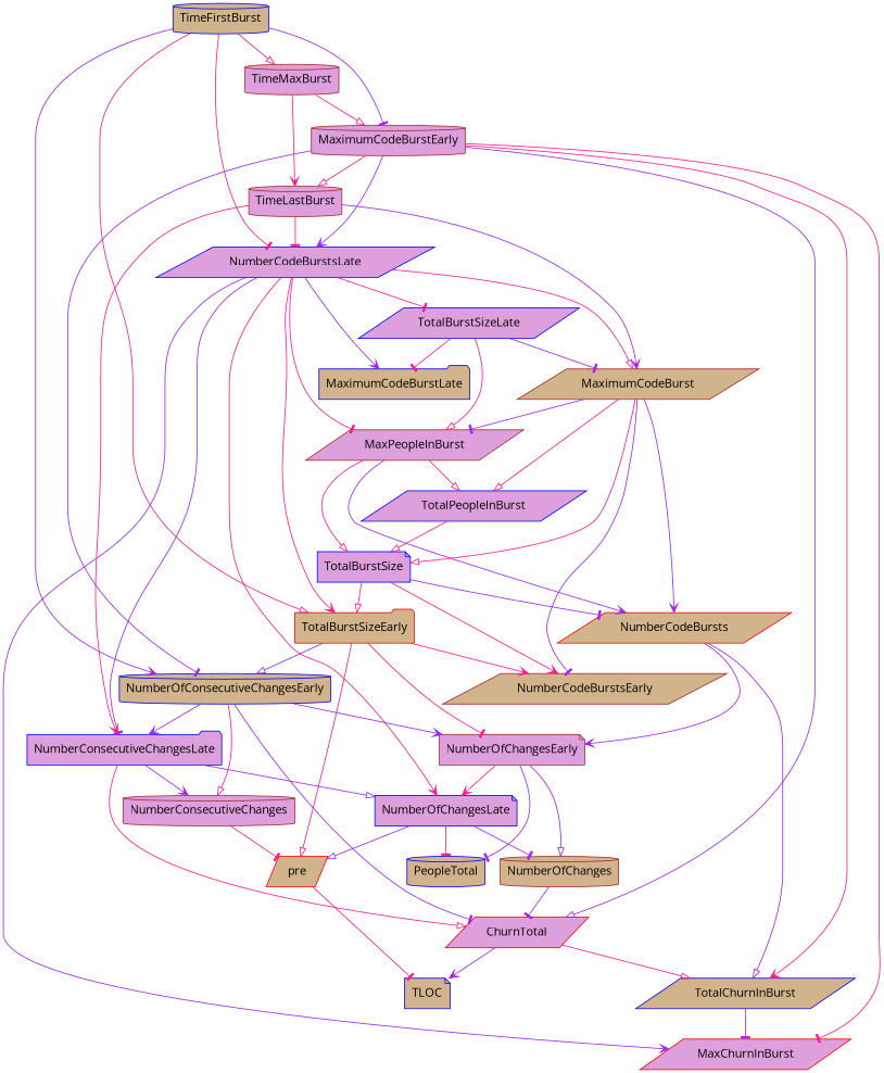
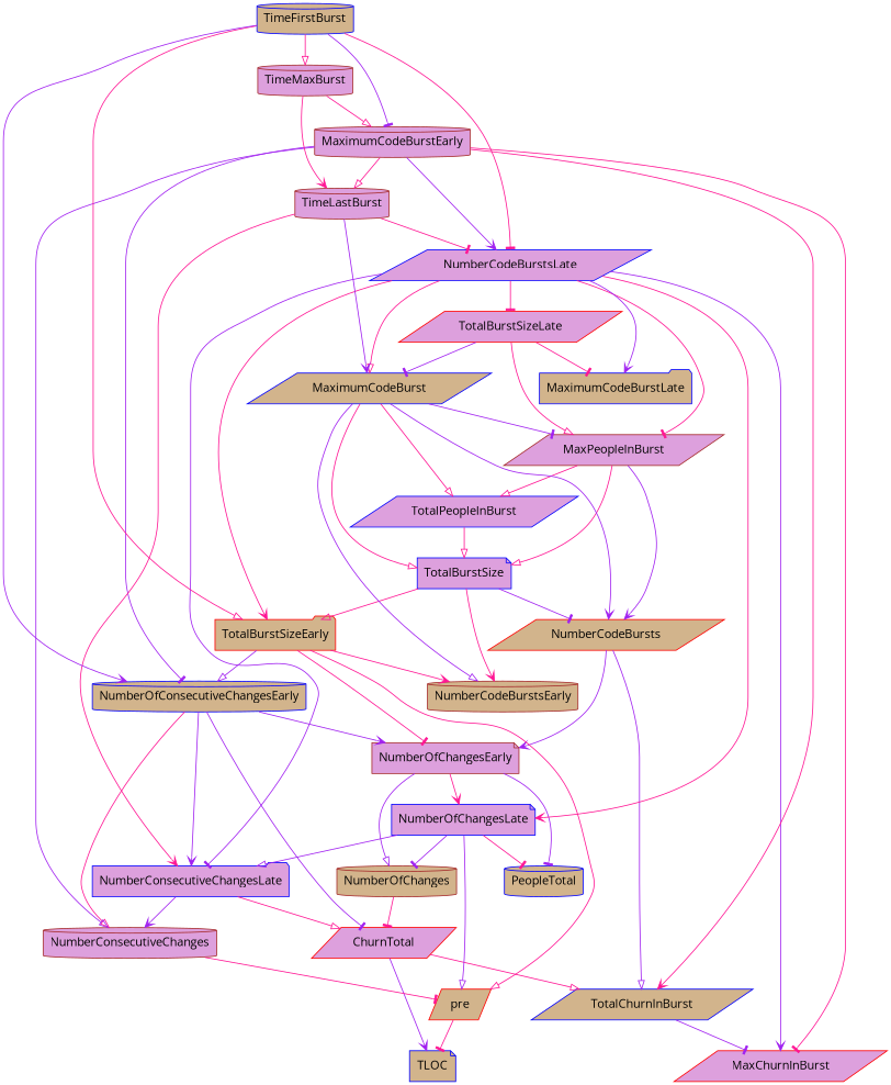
  digraph {
    fontname="Open Sans"
    node [color=blue fillcolor=plum fontname="Open Sans" shape=parallelogram style=filled]
    edge [arrowhead=onormal color=deeppink fontname="Open Sans"]
    TotalBurstSize [shape=note]
    TotalPeopleInBurst
    NumberCodeBursts [color=red fillcolor=tan]
    TotalBurstSizeEarly [color=red fillcolor=tan shape=folder]
-   NumberCodeBurstsEarly [color=brown fillcolor=tan]
+   NumberCodeBurstsEarly [color=brown fillcolor=tan shape=cylinder]
    NumberOfChanges [color=brown fillcolor=tan shape=cylinder]
    ChurnTotal [color=red]
    TotalChurnInBurst [fillcolor=tan]
    TLOC [fillcolor=tan shape=note]
    MaxPeopleInBurst [color=brown]
    NumberOfChangesEarly [color=brown shape=note]
-   TotalBurstSizeLate
+   TotalBurstSizeLate [color=red]
    MaximumCodeBurstLate [fillcolor=tan shape=folder]
-   MaximumCodeBurst [color=brown fillcolor=tan]
+   MaximumCodeBurst [fillcolor=tan]
    NumberCodeBurstsLate
    NumberOfChangesLate [shape=note]
    MaxChurnInBurst [color=red]
    NumberConsecutiveChangesLate [shape=folder]
    PeopleTotal [fillcolor=tan shape=cylinder]
    pre [color=red fillcolor=tan]
    NumberConsecutiveChanges [color=brown shape=cylinder]
    NumberOfConsecutiveChangesEarly [fillcolor=tan shape=cylinder]
    MaximumCodeBurstEarly [color=brown shape=cylinder]
    TimeLastBurst [color=brown shape=cylinder]
    TimeFirstBurst [fillcolor=tan shape=cylinder]
    TimeMaxBurst [color=brown shape=cylinder]
    TotalBurstSize -> NumberCodeBursts [arrowhead=tee color=purple]
    TotalBurstSize -> TotalBurstSizeEarly
    TotalBurstSize -> NumberCodeBurstsEarly [arrowhead=vee]
    TotalPeopleInBurst -> TotalBurstSize
    NumberCodeBursts -> TotalChurnInBurst [color=purple]
    NumberCodeBursts -> NumberOfChangesEarly [arrowhead=vee color=purple]
    TotalBurstSizeEarly -> NumberCodeBurstsEarly [arrowhead=vee]
    TotalBurstSizeEarly -> NumberOfChangesEarly [arrowhead=tee]
    TotalBurstSizeEarly -> pre
    TotalBurstSizeEarly -> NumberOfConsecutiveChangesEarly [color=purple]
-   NumberOfChanges -> ChurnTotal [arrowhead=tee color=purple]
+   NumberOfChanges -> ChurnTotal [arrowhead=tee]
    ChurnTotal -> TotalChurnInBurst
    ChurnTotal -> TLOC [arrowhead=vee color=purple]
    TotalChurnInBurst -> MaxChurnInBurst [arrowhead=tee color=purple]
    MaxPeopleInBurst -> TotalBurstSize
    MaxPeopleInBurst -> TotalPeopleInBurst
    MaxPeopleInBurst -> NumberCodeBursts [arrowhead=vee color=purple]
    NumberOfChangesEarly -> NumberOfChanges [color=purple]
    NumberOfChangesEarly -> NumberOfChangesLate [arrowhead=vee]
    NumberOfChangesEarly -> PeopleTotal [arrowhead=tee color=purple]
    TotalBurstSizeLate -> MaxPeopleInBurst
    TotalBurstSizeLate -> MaximumCodeBurstLate [arrowhead=tee]
    TotalBurstSizeLate -> MaximumCodeBurst [arrowhead=tee color=purple]
    MaximumCodeBurst -> TotalBurstSize
    MaximumCodeBurst -> TotalPeopleInBurst
    MaximumCodeBurst -> NumberCodeBursts [arrowhead=vee color=purple]
-   MaximumCodeBurst -> NumberCodeBurstsEarly [arrowhead=tee color=purple]
+   MaximumCodeBurst -> NumberCodeBurstsEarly [color=purple]
    MaximumCodeBurst -> MaxPeopleInBurst [arrowhead=tee color=purple]
    NumberCodeBurstsLate -> TotalBurstSizeEarly [arrowhead=vee]
    NumberCodeBurstsLate -> MaxPeopleInBurst [arrowhead=tee]
    NumberCodeBurstsLate -> TotalBurstSizeLate [arrowhead=tee]
    NumberCodeBurstsLate -> MaximumCodeBurstLate [arrowhead=vee color=purple]
    NumberCodeBurstsLate -> MaximumCodeBurst
    NumberCodeBurstsLate -> NumberOfChangesLate [arrowhead=vee]
    NumberCodeBurstsLate -> MaxChurnInBurst [arrowhead=vee color=purple]
    NumberCodeBurstsLate -> NumberConsecutiveChangesLate [arrowhead=tee color=purple]
    NumberOfChangesLate -> NumberOfChanges [arrowhead=tee color=purple]
    NumberOfChangesLate -> PeopleTotal [arrowhead=tee]
    NumberOfChangesLate -> pre [color=purple]
    NumberConsecutiveChangesLate -> ChurnTotal
-   NumberConsecutiveChangesLate -> NumberOfChangesLate [color=purple]
+   NumberOfChangesLate -> NumberConsecutiveChangesLate [color=purple]
    NumberConsecutiveChangesLate -> NumberConsecutiveChanges [arrowhead=vee color=purple]
    pre -> TLOC [arrowhead=tee]
    NumberConsecutiveChanges -> pre [arrowhead=tee]
    NumberOfConsecutiveChangesEarly -> ChurnTotal [arrowhead=tee color=purple]
    NumberOfConsecutiveChangesEarly -> NumberOfChangesEarly [arrowhead=vee color=purple]
    NumberOfConsecutiveChangesEarly -> NumberConsecutiveChangesLate [arrowhead=vee color=purple]
    NumberOfConsecutiveChangesEarly -> NumberConsecutiveChanges
    MaximumCodeBurstEarly -> TotalChurnInBurst [arrowhead=vee]
    MaximumCodeBurstEarly -> NumberCodeBurstsLate [arrowhead=vee color=purple]
    MaximumCodeBurstEarly -> MaxChurnInBurst [arrowhead=tee]
-   MaximumCodeBurstEarly -> ChurnTotal [color=purple]
+   MaximumCodeBurstEarly -> NumberConsecutiveChanges [color=purple]
    MaximumCodeBurstEarly -> NumberOfConsecutiveChangesEarly [arrowhead=tee color=purple]
    MaximumCodeBurstEarly -> TimeLastBurst
    TimeLastBurst -> MaximumCodeBurst [arrowhead=vee color=purple]
    TimeLastBurst -> NumberCodeBurstsLate [arrowhead=tee]
    TimeLastBurst -> NumberConsecutiveChangesLate [arrowhead=vee]
    TimeFirstBurst -> TotalBurstSizeEarly
    TimeFirstBurst -> NumberCodeBurstsLate [arrowhead=tee]
    TimeFirstBurst -> NumberOfConsecutiveChangesEarly [arrowhead=vee color=purple]
    TimeFirstBurst -> MaximumCodeBurstEarly [arrowhead=tee color=purple]
    TimeFirstBurst -> TimeMaxBurst
    TimeMaxBurst -> MaximumCodeBurstEarly
    TimeMaxBurst -> TimeLastBurst [arrowhead=vee]
  }
